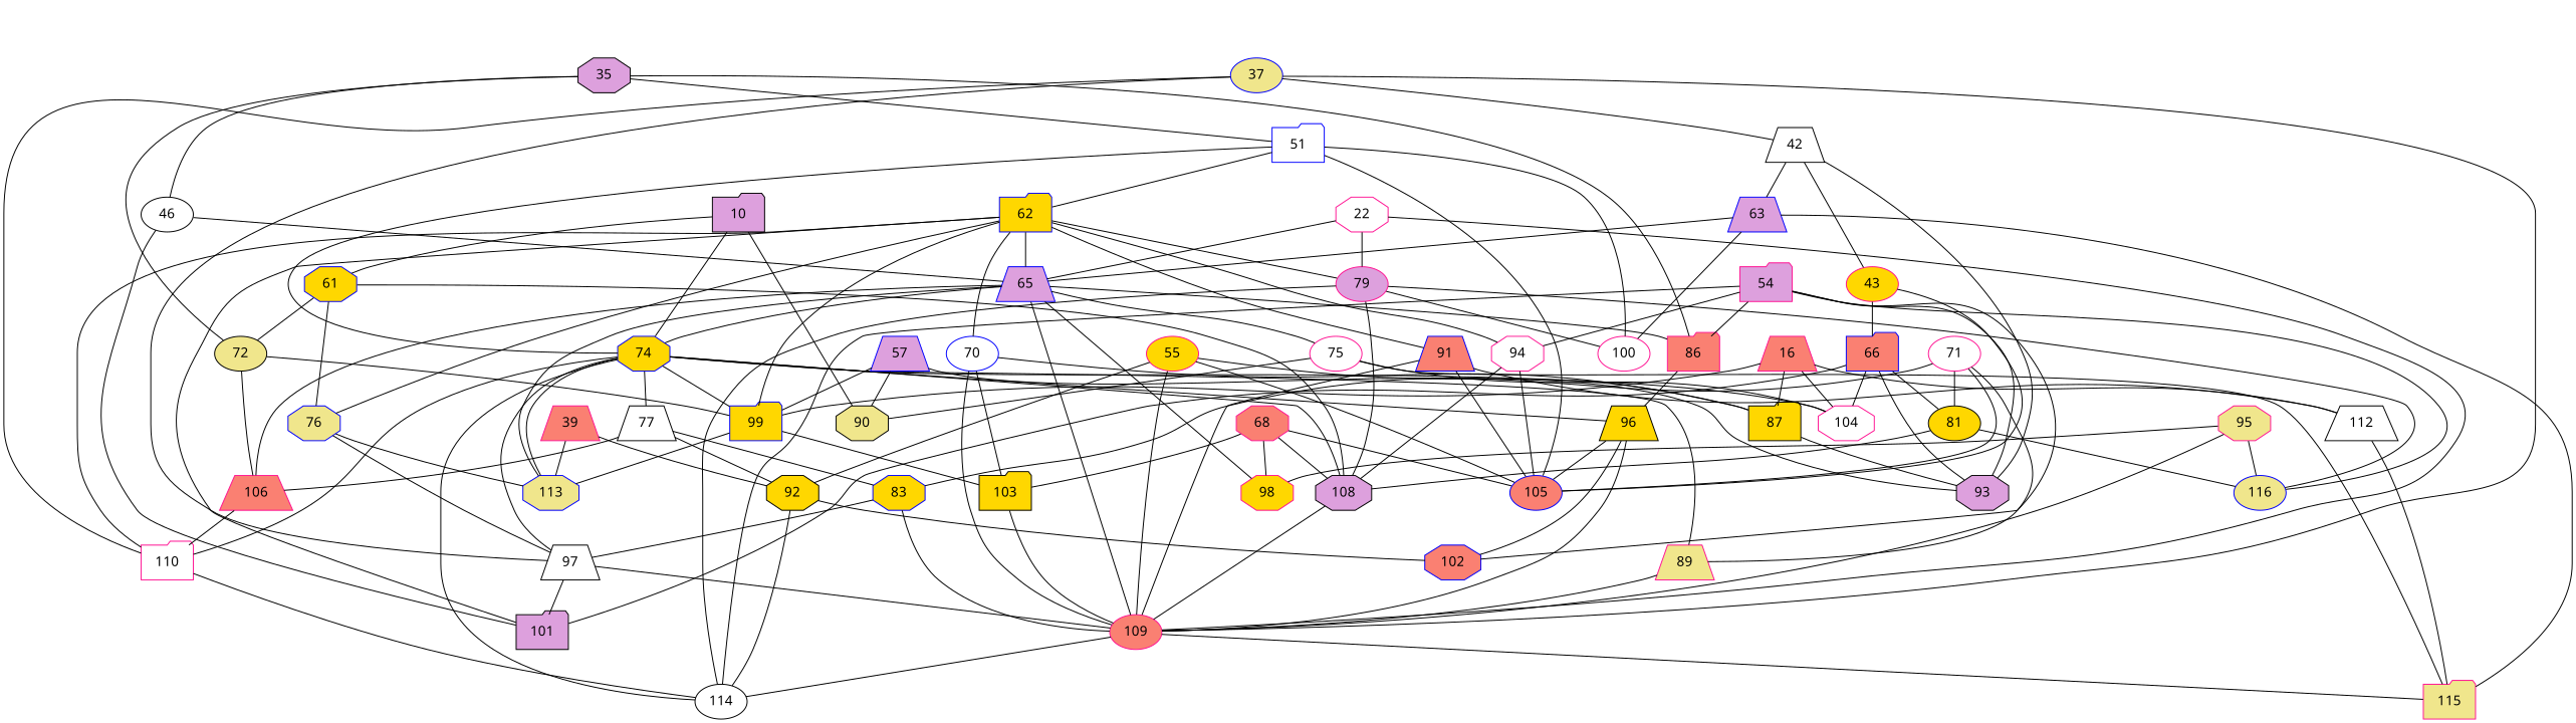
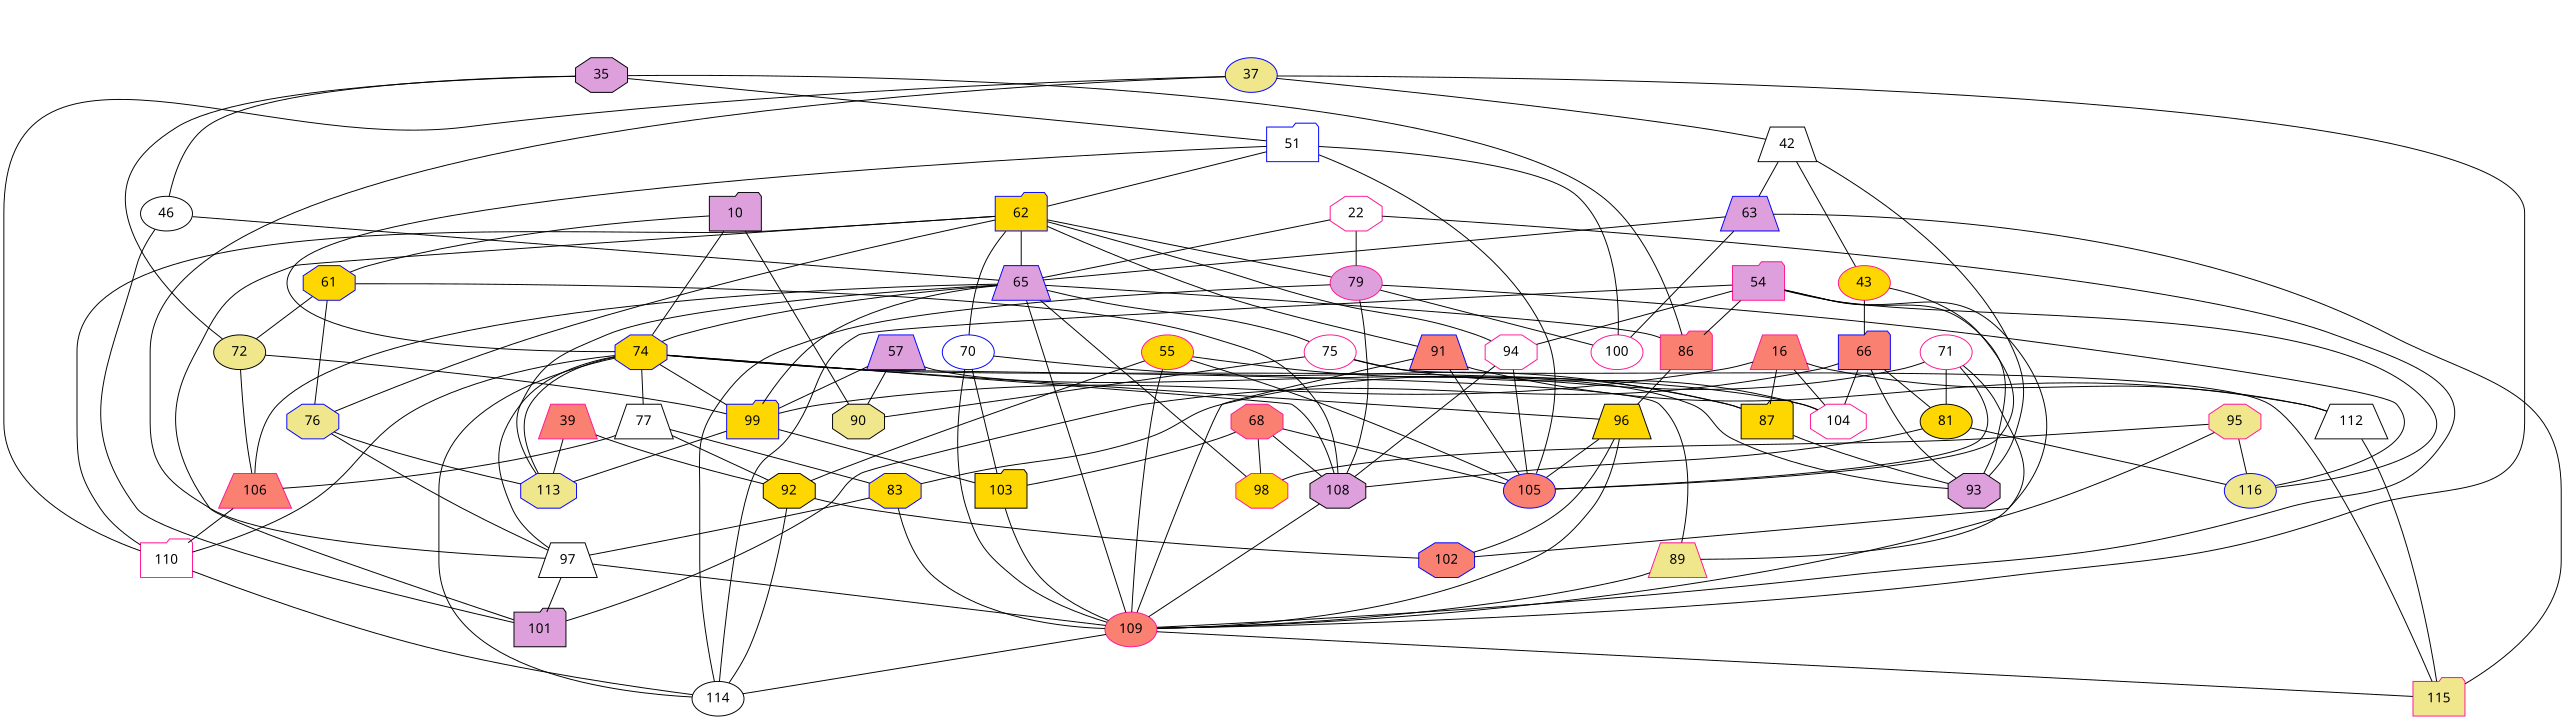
  graph {
    fontname="Noto Sans"
    node [color=deeppink fillcolor=white fontname="Noto Sans" shape=octagon style=filled]
    edge [fontname="Noto Sans"]
    10 [color=black fillcolor=plum shape=folder]
    61 [color=blue fillcolor=gold]
    74 [color=blue fillcolor=gold super="+11+33+59+26"]
    90 [color=black fillcolor=khaki super="+85"]
    72 [color=black fillcolor=khaki shape=ellipse]
    76 [color=blue fillcolor=khaki]
    108 [color=black fillcolor=plum super="+40"]
    99 [color=blue fillcolor=gold shape=folder super="+9+88"]
    104 [super="+73"]
    97 [color=black shape=trapezium super="+19+34"]
    110 [shape=folder super="+78"]
    113 [color=blue fillcolor=khaki super="+36"]
    114 [color=black shape=ellipse super="+4+84+111"]
    89 [fillcolor=khaki shape=trapezium]
    77 [color=black shape=trapezium]
    96 [color=black fillcolor=gold shape=trapezium super="+58"]
    16 [fillcolor=salmon shape=trapezium super="+12"]
    87 [color=black fillcolor=gold shape=folder]
    112 [color=black shape=trapezium]
    93 [color=black fillcolor=plum super="+14"]
    103 [color=black fillcolor=gold shape=folder]
    115 [fillcolor=khaki shape=folder]
    65 [color=blue fillcolor=plum shape=trapezium super="+53+44"]
    109 [fillcolor=salmon shape=ellipse super="+64+107"]
    86 [fillcolor=salmon shape=folder]
    75 [shape=ellipse]
    98 [fillcolor=gold]
    106 [fillcolor=salmon shape=trapezium]
    22
    79 [fillcolor=plum shape=ellipse super="+21+67"]
    100 [shape=ellipse]
    116 [color=blue fillcolor=khaki shape=ellipse]
    35 [color=black fillcolor=plum]
    46 [color=black shape=ellipse]
    51 [color=blue shape=folder super="+47"]
    101 [color=black fillcolor=plum shape=folder]
    105 [color=blue fillcolor=salmon shape=ellipse super="+23+56"]
    62 [color=blue fillcolor=gold shape=folder super="+32+50"]
    37 [color=blue fillcolor=khaki shape=ellipse]
    42 [color=black shape=trapezium]
    43 [fillcolor=gold shape=ellipse]
    63 [color=blue fillcolor=plum shape=trapezium]
    92 [color=black fillcolor=gold super="+52"]
    102 [color=blue fillcolor=salmon]
    39 [fillcolor=salmon shape=trapezium]
    95 [fillcolor=khaki super="+69"]
    66 [color=blue fillcolor=salmon shape=folder super="+18"]
    81 [color=black fillcolor=gold shape=ellipse]
    94 [super="+82"]
    70 [color=blue shape=ellipse]
    91 [color=blue fillcolor=salmon shape=trapezium]
    54 [fillcolor=plum shape=folder super="+45+28"]
    55 [fillcolor=gold shape=ellipse]
    57 [color=blue fillcolor=plum shape=trapezium]
    68 [fillcolor=salmon]
    71 [shape=ellipse]
    83 [color=blue fillcolor=gold]
    10 -- 61
    10 -- 74
    10 -- 90 [weight=2]
    61 -- 72
    61 -- 76
    61 -- 108
    74 -- 108 [weight=2]
    74 -- 99
    74 -- 104 [weight=3]
    74 -- 97 [weight=2]
    74 -- 110
    74 -- 113
    74 -- 114 [weight=2]
    74 -- 89
    74 -- 77
    74 -- 96
    72 -- 99
    72 -- 106
    76 -- 97
    76 -- 113
    108 -- 109 [weight=2]
    99 -- 113
    99 -- 103
    97 -- 109 [weight=2]
    97 -- 101
    110 -- 114
    89 -- 109 [weight=2]
    77 -- 106
    77 -- 92
    77 -- 83
    96 -- 109 [weight=2]
    96 -- 105
    96 -- 102
    16 -- 99 [weight=2]
    16 -- 104
    16 -- 87
    16 -- 112 [weight=2]
    87 -- 93
    112 -- 115
    103 -- 109
    65 -- 74
    65 -- 113
    65 -- 109 [weight=3]
    65 -- 86
    65 -- 75
    65 -- 98
    65 -- 106
    109 -- 114 [weight=2]
    109 -- 115
    86 -- 96
    75 -- 90
    75 -- 104
    75 -- 115
    106 -- 110
    22 -- 65
    22 -- 109
    22 -- 79 [weight=2]
    79 -- 108 [weight=2]
    79 -- 114 [weight=2]
    79 -- 100
    79 -- 116
    35 -- 72
    35 -- 86
    35 -- 46
    35 -- 51
    46 -- 65
    46 -- 101
    51 -- 74
    51 -- 100 [weight=2]
    51 -- 105
    51 -- 62
    62 -- 76
-   62 -- 99
+   65 -- 99
    62 -- 110 [weight=2]
    62 -- 65 [weight=4]
    62 -- 79 [weight=2]
    62 -- 101
    62 -- 94 [weight=2]
    62 -- 70
    62 -- 91
    37 -- 97
    37 -- 110
    37 -- 109
    37 -- 42
    42 -- 93
    42 -- 43
    42 -- 63
    43 -- 105
    43 -- 66 [weight=2]
    63 -- 115
    63 -- 65
    63 -- 100
    92 -- 114 [weight=2]
    92 -- 102 [weight=2]
    39 -- 113 [weight=2]
    39 -- 92 [weight=2]
    95 -- 109
    95 -- 98 [weight=2]
    95 -- 116
    66 -- 104
    66 -- 93
    66 -- 101
    66 -- 81
    81 -- 108
    81 -- 116
    94 -- 108
    94 -- 105
    70 -- 87
    70 -- 103
    70 -- 109
    91 -- 112
    91 -- 109
    91 -- 105
    54 -- 114
    54 -- 93 [weight=2]
    54 -- 86
    54 -- 116
    54 -- 102
    54 -- 94 [weight=2]
    55 -- 87
    55 -- 109
    55 -- 105
    55 -- 92
    57 -- 90 [weight=2]
    57 -- 99
    57 -- 93
    68 -- 108
    68 -- 103
    68 -- 98
    68 -- 105
    71 -- 89
    71 -- 105
    71 -- 81
    71 -- 83
    83 -- 97
    83 -- 109
  }
